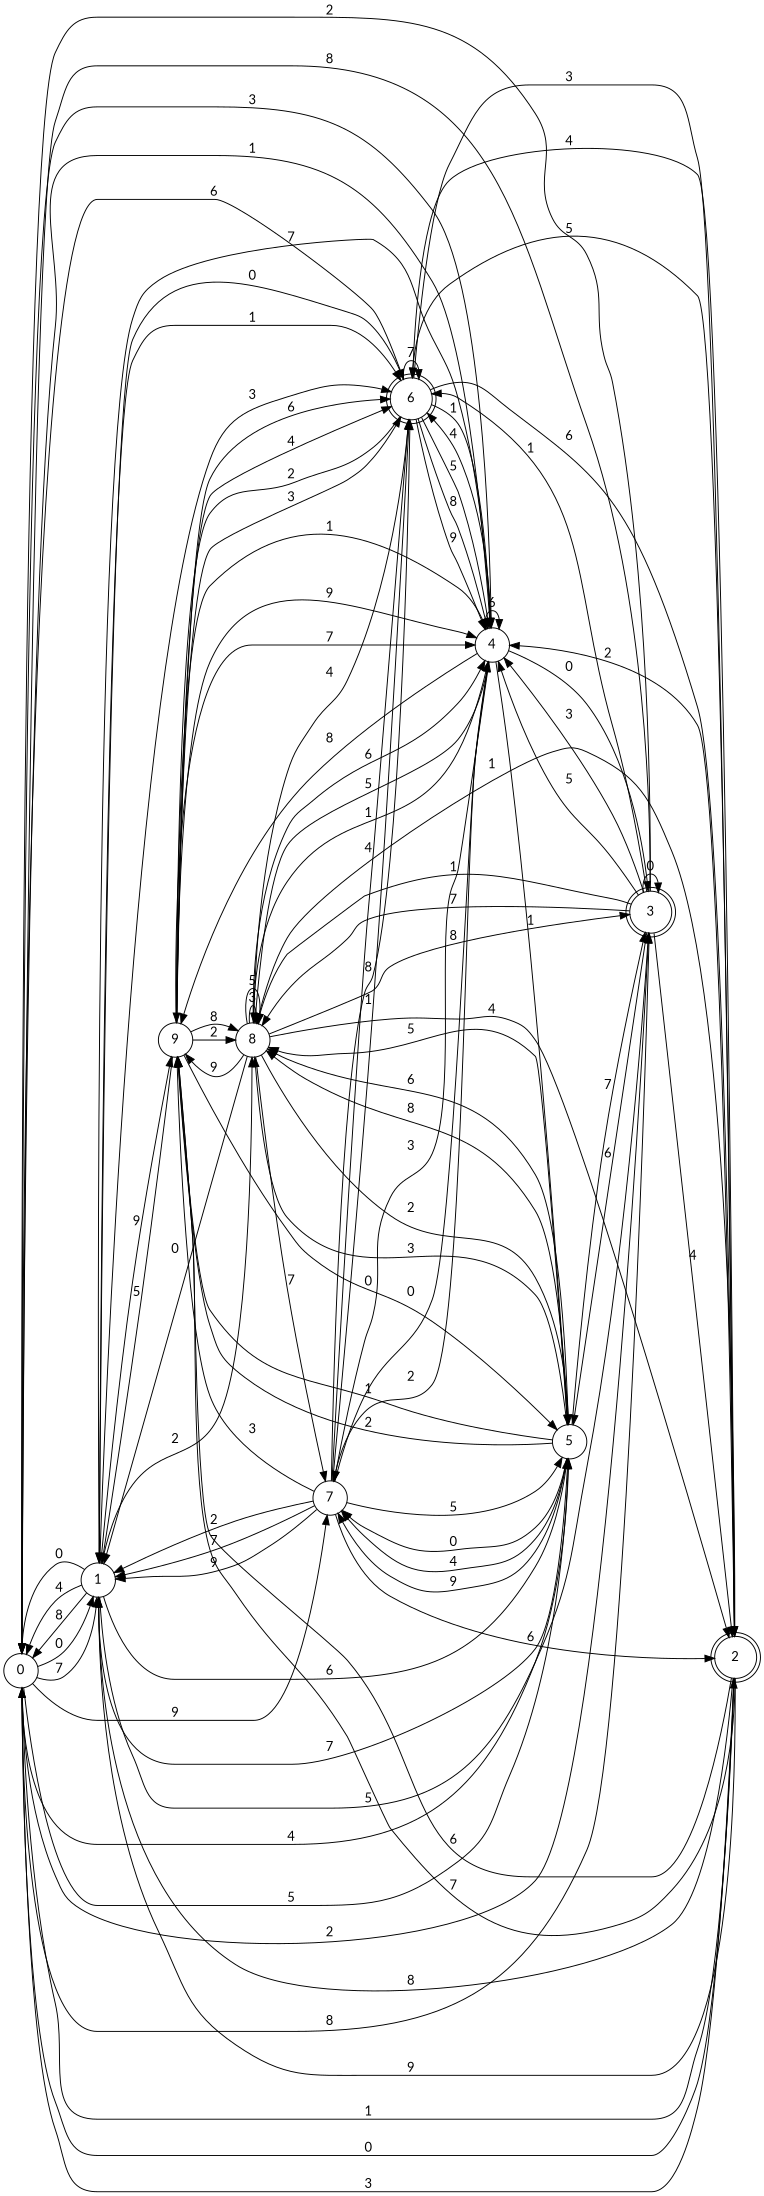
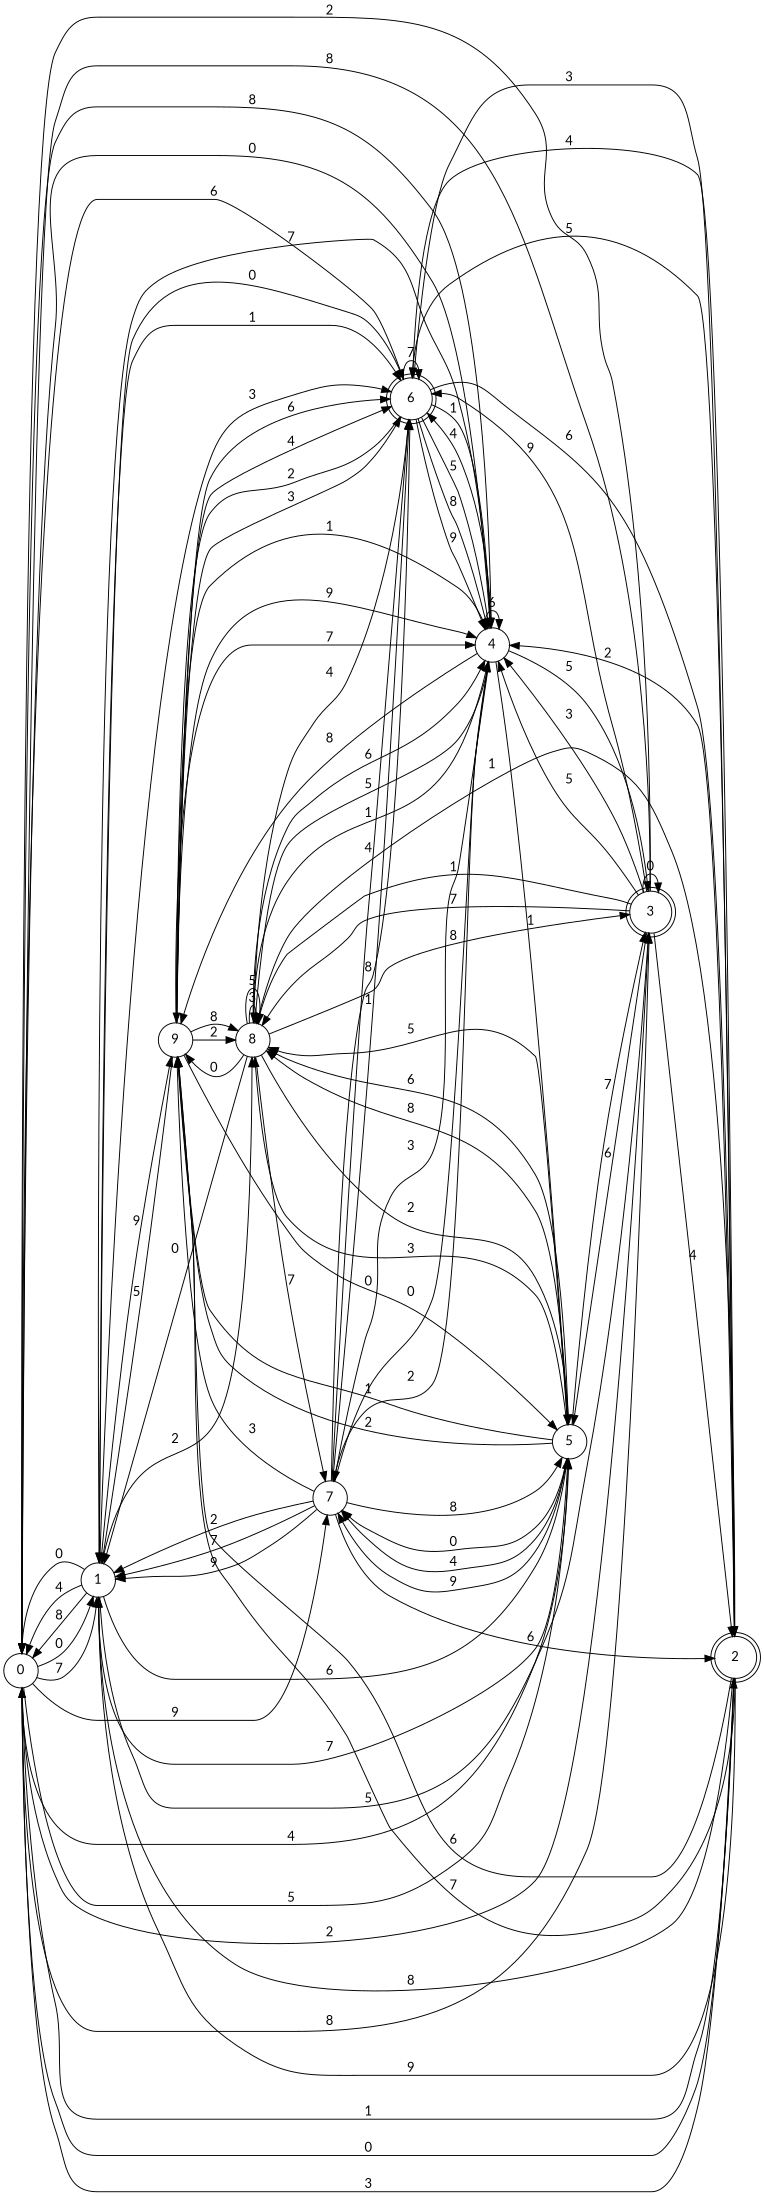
  digraph {
    fontname=Lato
    rankdir=LR
    node [fontname=Lato shape=circle]
    edge [fontname=Lato]
    n1 [label=0]
    n2 [label=1]
    n3 [label=2 shape=doublecircle]
    n4 [label=3 shape=doublecircle]
    n5 [label=4]
    n6 [label=5]
    n7 [label=6 shape=doublecircle]
    n8 [label=7]
    n9 [label=8]
    n10 [label=9]
    n1 -> n2 [label=0]
    n1 -> n2 [label=7]
    n1 -> n3 [label=1]
    n1 -> n4 [label=2]
    n1 -> n4 [label=8]
-   n1 -> n5 [label=3]
+   n1 -> n5 [label=8]
    n1 -> n6 [label=4]
    n1 -> n6 [label=5]
    n1 -> n7 [label=6]
    n1 -> n8 [label=9]
    n2 -> n1 [label=0]
    n2 -> n1 [label=4]
    n2 -> n1 [label=8]
    n2 -> n4 [label=5]
    n2 -> n6 [label=6]
    n2 -> n6 [label=7]
    n2 -> n7 [label=1]
    n2 -> n7 [label=3]
    n2 -> n9 [label=2]
    n2 -> n10 [label=9]
    n3 -> n1 [label=0]
    n3 -> n1 [label=3]
    n3 -> n2 [label=8]
    n3 -> n2 [label=9]
    n3 -> n5 [label=2]
    n3 -> n7 [label=4]
    n3 -> n7 [label=5]
    n3 -> n9 [label=1]
    n3 -> n10 [label=6]
    n3 -> n10 [label=7]
    n4 -> n1 [label=2]
    n4 -> n1 [label=8]
    n4 -> n3 [label=4]
    n4 -> n4 [label=0]
    n4 -> n5 [label=3]
    n4 -> n5 [label=5]
    n4 -> n6 [label=6]
-   n4 -> n7 [label=1]
+   n4 -> n7 [label=9]
    n4 -> n9 [label=1]
    n4 -> n9 [label=7]
-   n5 -> n1 [label=1]
+   n5 -> n1 [label=0]
    n5 -> n2 [label=7]
-   n5 -> n4 [label=0]
+   n5 -> n4 [label=5]
    n5 -> n5 [label=6]
    n5 -> n6 [label=1]
    n5 -> n7 [label=4]
    n5 -> n8 [label=2]
    n5 -> n8 [label=3]
    n5 -> n9 [label=5]
    n5 -> n10 [label=8]
    n6 -> n4 [label=7]
    n6 -> n8 [label=0]
    n6 -> n8 [label=4]
    n6 -> n8 [label=9]
    n6 -> n9 [label=3]
    n6 -> n9 [label=5]
    n6 -> n9 [label=6]
    n6 -> n9 [label=8]
    n6 -> n10 [label=1]
    n6 -> n10 [label=2]
    n7 -> n2 [label=0]
    n7 -> n3 [label=3]
    n7 -> n3 [label=6]
    n7 -> n5 [label=1]
    n7 -> n5 [label=5]
    n7 -> n5 [label=8]
    n7 -> n5 [label=9]
    n7 -> n7 [label=7]
    n7 -> n9 [label=4]
    n7 -> n10 [label=2]
    n8 -> n2 [label=2]
    n8 -> n2 [label=7]
    n8 -> n2 [label=9]
    n8 -> n3 [label=6]
    n8 -> n5 [label=0]
-   n8 -> n6 [label=5]
+   n8 -> n6 [label=8]
    n8 -> n7 [label=1]
    n8 -> n7 [label=4]
    n8 -> n7 [label=8]
    n8 -> n10 [label=3]
    n9 -> n2 [label=0]
-   n9 -> n3 [label=4]
    n9 -> n4 [label=8]
    n9 -> n5 [label=1]
    n9 -> n5 [label=6]
    n9 -> n6 [label=2]
    n9 -> n8 [label=7]
    n9 -> n9 [label=3]
    n9 -> n9 [label=5]
-   n9 -> n10 [label=9]
+   n9 -> n10 [label=0]
    n10 -> n2 [label=5]
    n10 -> n5 [label=1]
    n10 -> n5 [label=7]
    n10 -> n5 [label=9]
    n10 -> n6 [label=0]
    n10 -> n7 [label=3]
    n10 -> n7 [label=4]
    n10 -> n7 [label=6]
    n10 -> n9 [label=2]
    n10 -> n9 [label=8]
  }
